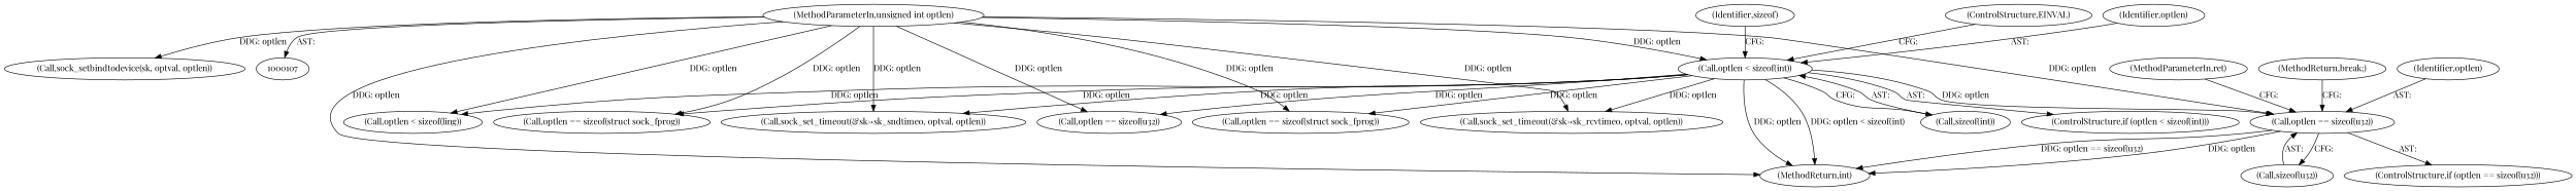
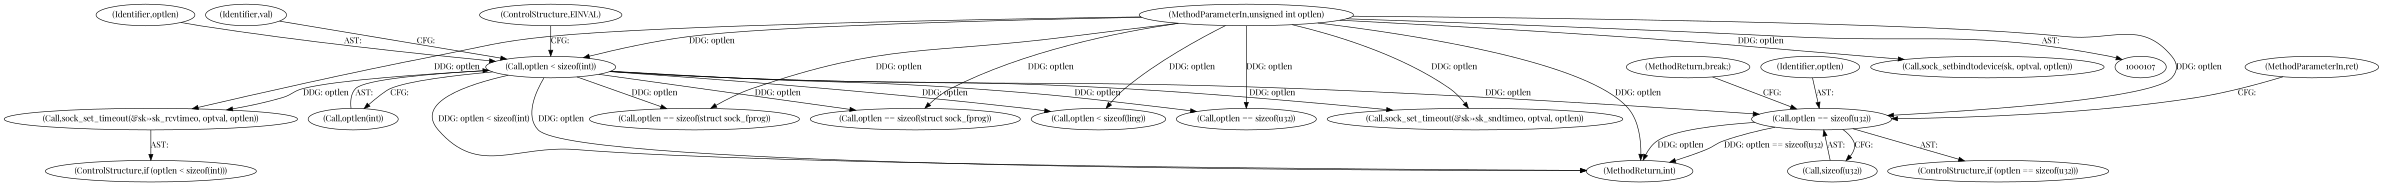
  digraph {
    fontname="Playfair Display"
    node [fontname="Playfair Display"]
    edge [fontname="Playfair Display"]
    n1 [label="(Call,optlen == sizeof(u32))"]
    n2 [label="(Call,sizeof(u32))"]
    n3 [label="(ControlStructure,if (optlen == sizeof(u32)))"]
    n4 [label="(MethodReturn,int)"]
    n5 [label="(Call,optlen < sizeof(int))"]
    n6 [label="(Call,optlen == sizeof(struct sock_fprog))"]
    n7 [label="(Call,optlen == sizeof(u32))"]
    n8 [label="(Call,optlen == sizeof(struct sock_fprog))"]
    n9 [label="(Call,optlen < sizeof(ling))"]
-   n10 [label="(Call,sizeof(int))"]
+   n10 [label="(Call,optlen(int))"]
    n11 [label="(Call,sock_set_timeout(&sk->sk_rcvtimeo, optval, optlen))"]
    n12 [label="(ControlStructure,if (optlen < sizeof(int)))"]
    n13 [label="(Call,sock_set_timeout(&sk->sk_sndtimeo, optval, optlen))"]
    n14 [label="(MethodParameterIn,unsigned int optlen)"]
    n15 [label="(Call,sock_setbindtodevice(sk, optval, optlen))"]
    1000107
-   n17 [label="(Identifier,sizeof)"]
+   n17 [label="(Identifier,val)"]
    n18 [label="(MethodParameterIn,ret)"]
    n19 [label="(ControlStructure,EINVAL)"]
    n20 [label="(MethodReturn,break;)"]
    n21 [label="(Identifier,optlen)"]
    n22 [label="(Identifier,optlen)"]
    n1 -> n2 [label="CFG: "]
    n1 -> n3 [label="AST: "]
    n1 -> n4 [label="DDG: optlen == sizeof(u32)"]
    n1 -> n4 [label="DDG: optlen"]
    n2 -> n1 [label="AST: "]
    n5 -> n1 [label="DDG: optlen"]
    n5 -> n4 [label="DDG: optlen"]
    n5 -> n4 [label="DDG: optlen < sizeof(int)"]
    n5 -> n6 [label="DDG: optlen"]
    n5 -> n7 [label="DDG: optlen"]
    n5 -> n8 [label="DDG: optlen"]
    n5 -> n9 [label="DDG: optlen"]
    n5 -> n10 [label="CFG: "]
    n5 -> n11 [label="DDG: optlen"]
-   n5 -> n12 [label="AST: "]
+   n11 -> n12 [label="AST: "]
    n5 -> n13 [label="DDG: optlen"]
    n10 -> n5 [label="AST: "]
    n14 -> n1 [label="DDG: optlen"]
    n14 -> n4 [label="DDG: optlen"]
    n14 -> n5 [label="DDG: optlen"]
    n14 -> n6 [label="DDG: optlen"]
    n14 -> n7 [label="DDG: optlen"]
    n14 -> n8 [label="DDG: optlen"]
    n14 -> n9 [label="DDG: optlen"]
    n14 -> n11 [label="DDG: optlen"]
    n14 -> n13 [label="DDG: optlen"]
    n14 -> n15 [label="DDG: optlen"]
    n14 -> 1000107 [label="AST: "]
    n17 -> n5 [label="CFG: "]
    n18 -> n1 [label="CFG: "]
    n19 -> n5 [label="CFG: "]
    n20 -> n1 [label="CFG: "]
    n21 -> n1 [label="AST: "]
    n22 -> n5 [label="AST: "]
  }
